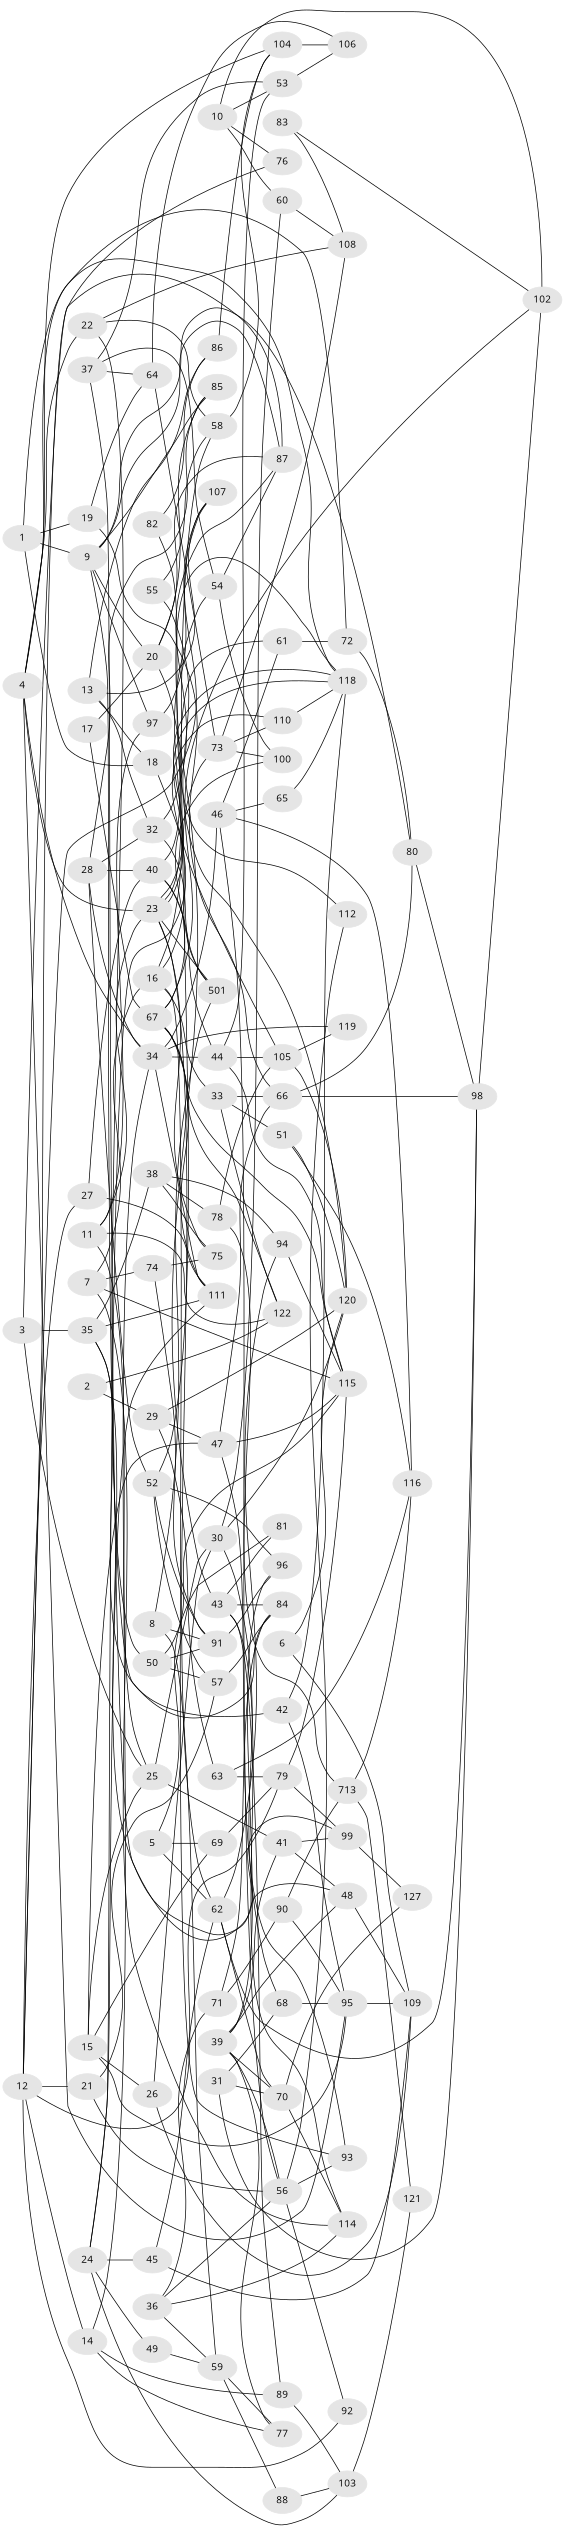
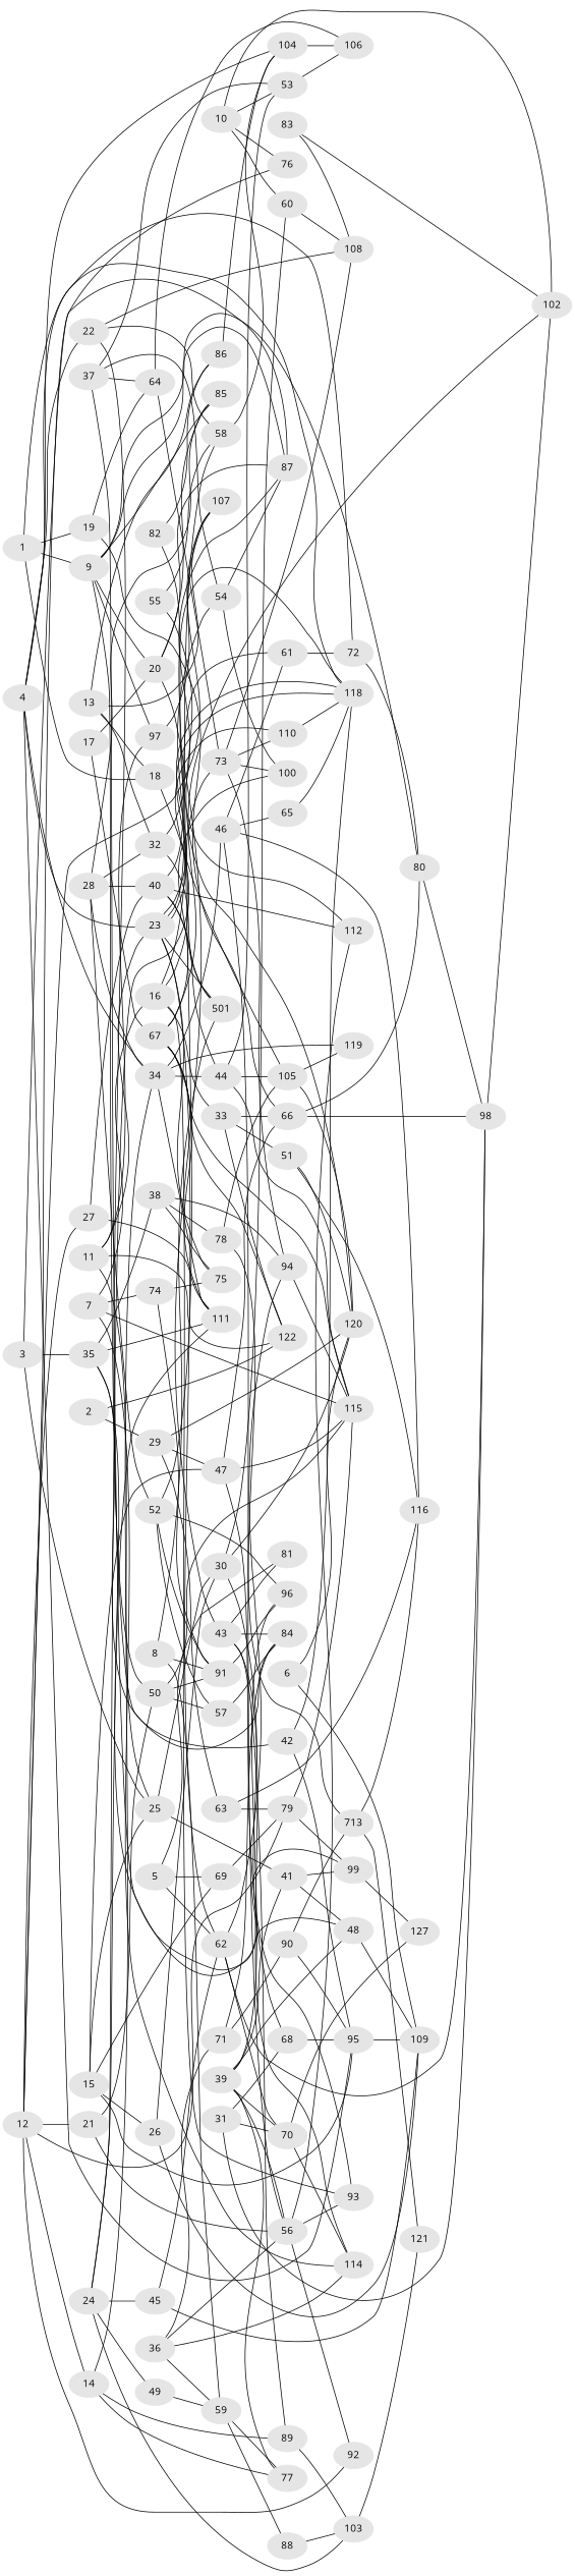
  graph {
    fontname="Open Sans"
    rankdir=LR
    node [color=gray90 fontname="Open Sans" style=filled]
    edge [fontname="Open Sans"]
    1
    9
    18
    19
    118
    87
    20
    42
    80
    85
    97
    105
    64
    66
    2
    29
    122
    120
    47
    63
    3
    25
    35
    30
    41
    111
    38
    84
    99
    4
    22
    23
    34
    72
    95
    104
    50
    58
    108
    62
    n41 [label=501]
    61
    75
    44
    46
    119
    109
    106
    5
    69
    81
    70
    98
    94
    79
    6
    7
    16
    74
    114
    115
    33
    54
    73
    93
    91
    8
    59
    77
    88
    96
    43
    107
    10
    53
    60
    76
    102
    11
    12
    14
    21
    27
    92
    89
    56
    40
    13
    32
    86
    103
    15
    26
    51
    100
    110
    17
    67
    57
    112
    24
    49
    45
    121
    68
    48
    28
    52
    116
    31
    n111 [label=127]
    65
    78
    36
    71
    90
    37
    n118 [label=713]
    39
    55
    82
    83
    1 -- 9
    1 -- 18
    1 -- 19
    1 -- 118
    9 -- 87
    9 -- 20
    9 -- 42
    9 -- 80
    9 -- 85
    9 -- 97
    18 -- 105
    19 -- 64
    19 -- 66
    20 -- 87
    20 -- 85
    20 -- 43
    42 -- 118
    42 -- 95
    80 -- 98
    97 -- 107
    105 -- 120
    105 -- 119
    64 -- 106
    64 -- 73
    66 -- 80
    66 -- 98
    2 -- 29
    2 -- 122
    29 -- 120
    29 -- 47
    29 -- 63
    47 -- 66
    47 -- 115
    47 -- 93
    63 -- 79
    63 -- 116
    3 -- 87
    3 -- 25
    3 -- 35
    25 -- 30
    25 -- 41
    35 -- 111
    35 -- 38
    35 -- 84
    35 -- 99
    30 -- 120
    30 -- 60
    30 -- 68
    41 -- 99
    41 -- 48
    38 -- 75
    38 -- 94
    38 -- 78
    99 -- n111
    4 -- 22
    4 -- 23
    4 -- 34
    4 -- 72
    4 -- 95
    4 -- 104
    22 -- 50
    22 -- 58
    22 -- 108
    23 -- 118
    23 -- 118
    23 -- 62
    23 -- n41
    23 -- 61
    23 -- 75
    34 -- 111
    34 -- 44
    34 -- 46
    34 -- 119
    72 -- 80
    95 -- 109
    104 -- 106
    50 -- 115
    50 -- 91
    50 -- 57
    58 -- 104
    62 -- 70
    62 -- 98
    62 -- 94
    61 -- 72
    44 -- 105
    44 -- 115
    44 -- 53
    46 -- 61
    46 -- 56
    46 -- 116
    46 -- 65
    5 -- 62
    5 -- 69
    5 -- 81
    69 -- 79
    70 -- 114
    70 -- n111
    98 -- 102
    94 -- 115
    79 -- 99
    79 -- 115
    6 -- 120
    6 -- 109
    7 -- 16
    7 -- 74
    7 -- 114
    7 -- 115
    16 -- 33
    16 -- 54
    16 -- 73
    16 -- 93
    74 -- 75
    74 -- 91
    33 -- 66
    33 -- 122
    33 -- 51
    54 -- 87
    54 -- 100
    73 -- 108
+   73 -- 94
    73 -- 100
    73 -- 110
    91 -- 96
    8 -- n41
    8 -- 91
    8 -- 59
    59 -- 77
    59 -- 88
    88 -- 103
    43 -- 84
    43 -- 81
    43 -- 114
    43 -- 89
    10 -- 53
    10 -- 60
    10 -- 76
    10 -- 102
    53 -- 106
    60 -- 108
    11 -- 97
    11 -- 122
    11 -- 25
    11 -- 23
    12 -- 79
    12 -- 107
    12 -- 76
    12 -- 14
    12 -- 21
    12 -- 27
    12 -- 92
    14 -- 34
    14 -- 77
    14 -- 89
-   21 -- 57
+   21 -- 50
    21 -- 56
    27 -- 111
    27 -- 40
    89 -- 103
    56 -- 93
    56 -- 92
    56 -- 112
    40 -- 118
    40 -- n41
    40 -- 44
+   40 -- 112
    13 -- 18
    13 -- 107
    13 -- 32
    13 -- 86
    32 -- 87
    32 -- n41
    86 -- 104
    103 -- 121
    15 -- 47
    15 -- 25
    15 -- 95
    15 -- 69
    15 -- 26
    26 -- 30
    26 -- 109
    51 -- 120
    51 -- 116
    110 -- 118
    17 -- 20
    17 -- 67
    67 -- 122
    67 -- 111
    67 -- 115
    67 -- 102
    67 -- 100
    57 -- 84
    24 -- 111
    24 -- 103
    24 -- 110
    24 -- 49
    24 -- 45
    49 -- 59
    45 -- 62
    45 -- 109
    68 -- 95
    48 -- 109
    28 -- 85
    28 -- 34
    28 -- 40
    28 -- 32
    28 -- 52
    52 -- 58
    52 -- 91
    52 -- 96
    52 -- 57
    31 -- 70
    31 -- 98
    31 -- 68
    65 -- 118
    78 -- 105
    78 -- n118
    36 -- 114
    36 -- 59
    36 -- 56
    36 -- 71
    71 -- 84
    71 -- 90
    90 -- 95
    90 -- n118
    37 -- 64
    37 -- 54
    37 -- 53
    37 -- 48
    n118 -- 121
    n118 -- 116
    39 -- 41
    39 -- 70
    39 -- 77
    39 -- 96
    39 -- 56
    39 -- 48
    55 -- 120
    55 -- 58
    82 -- 86
    82 -- 112
    83 -- 108
    83 -- 102
  }
